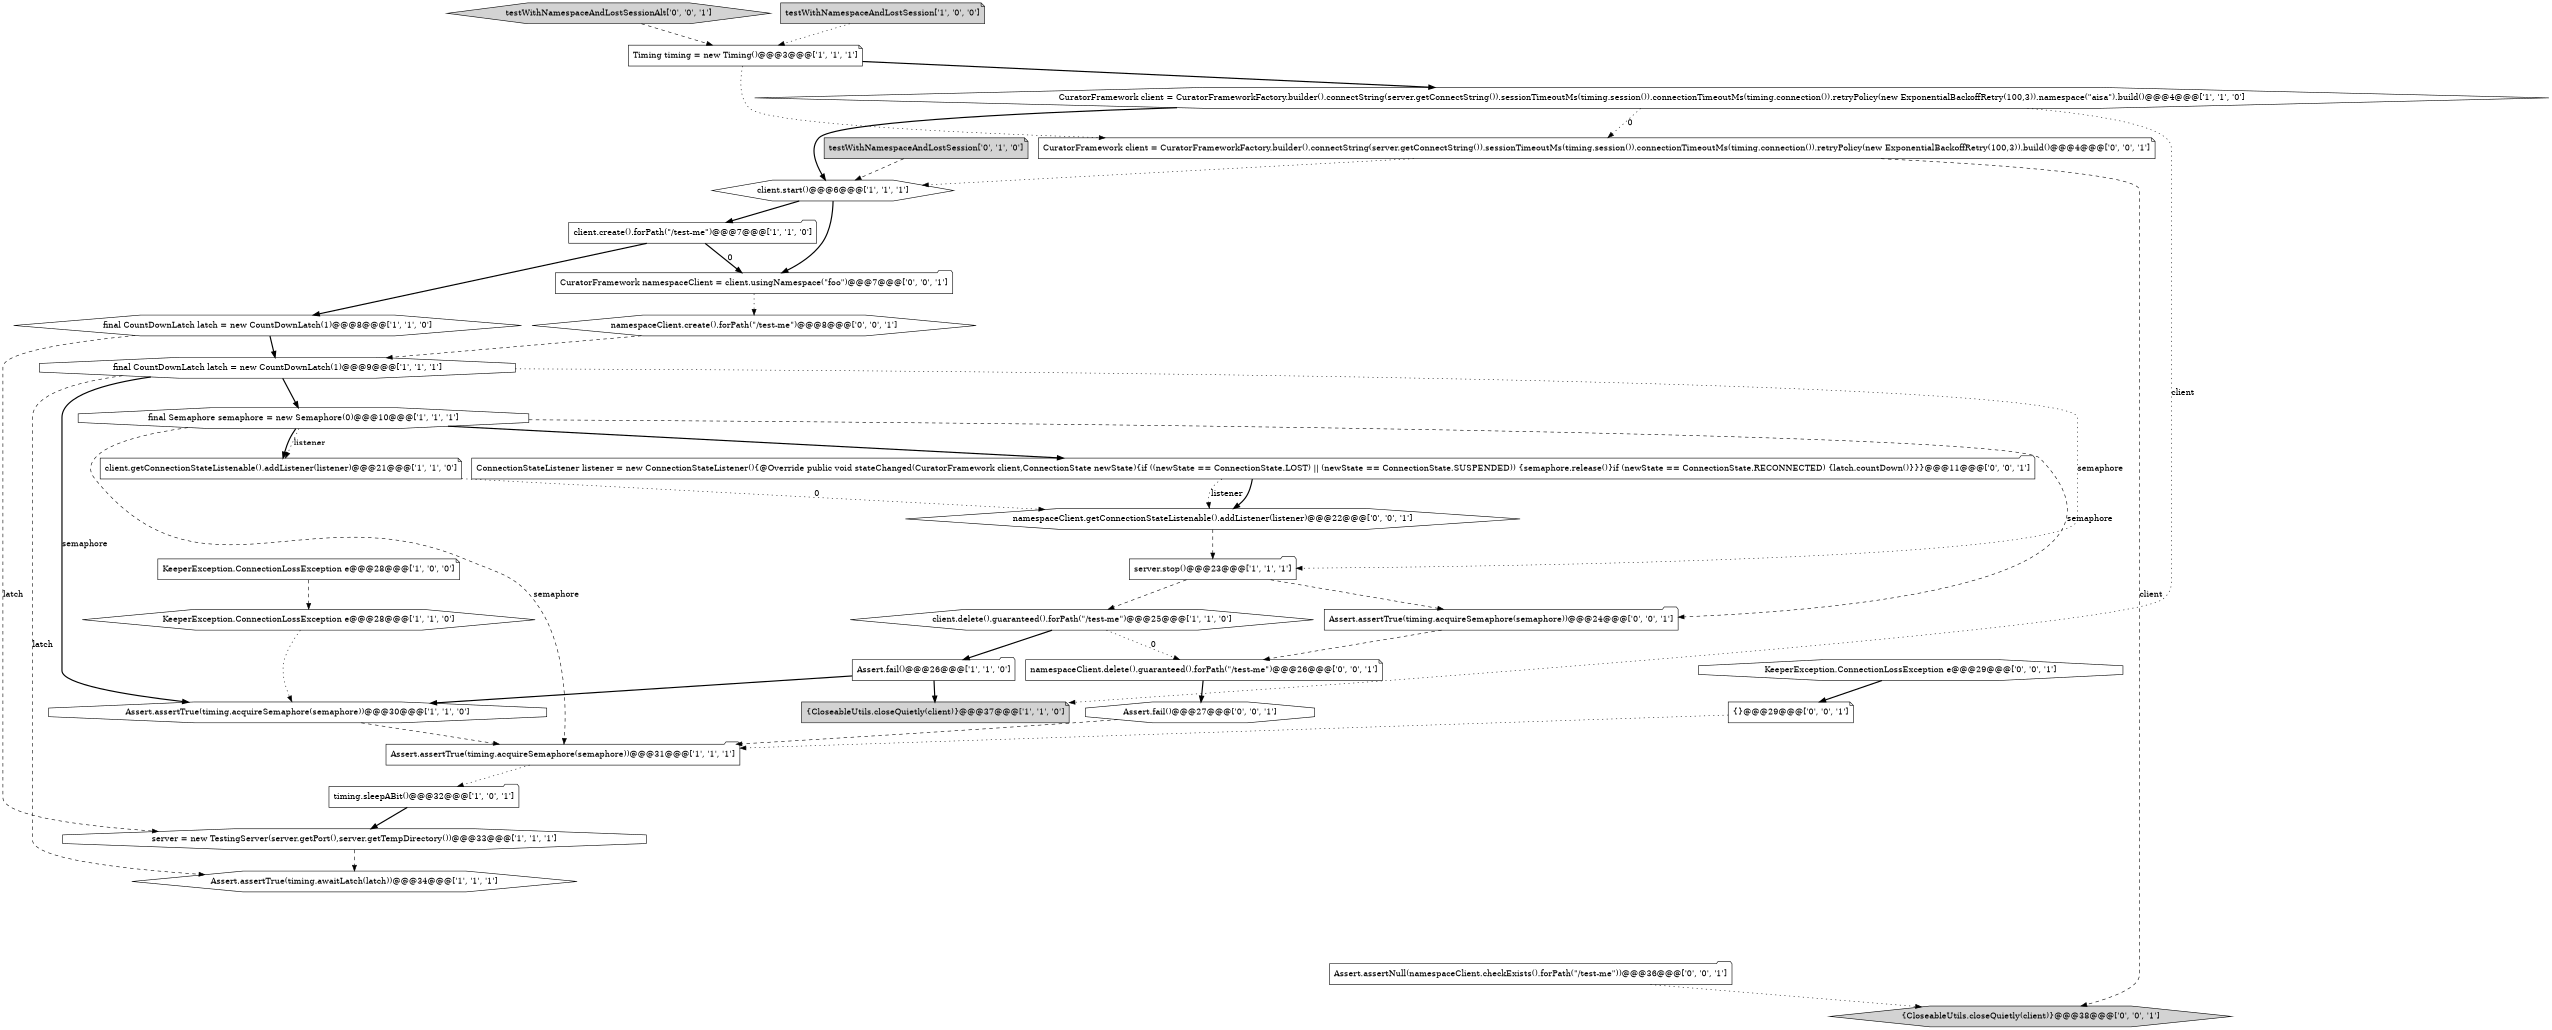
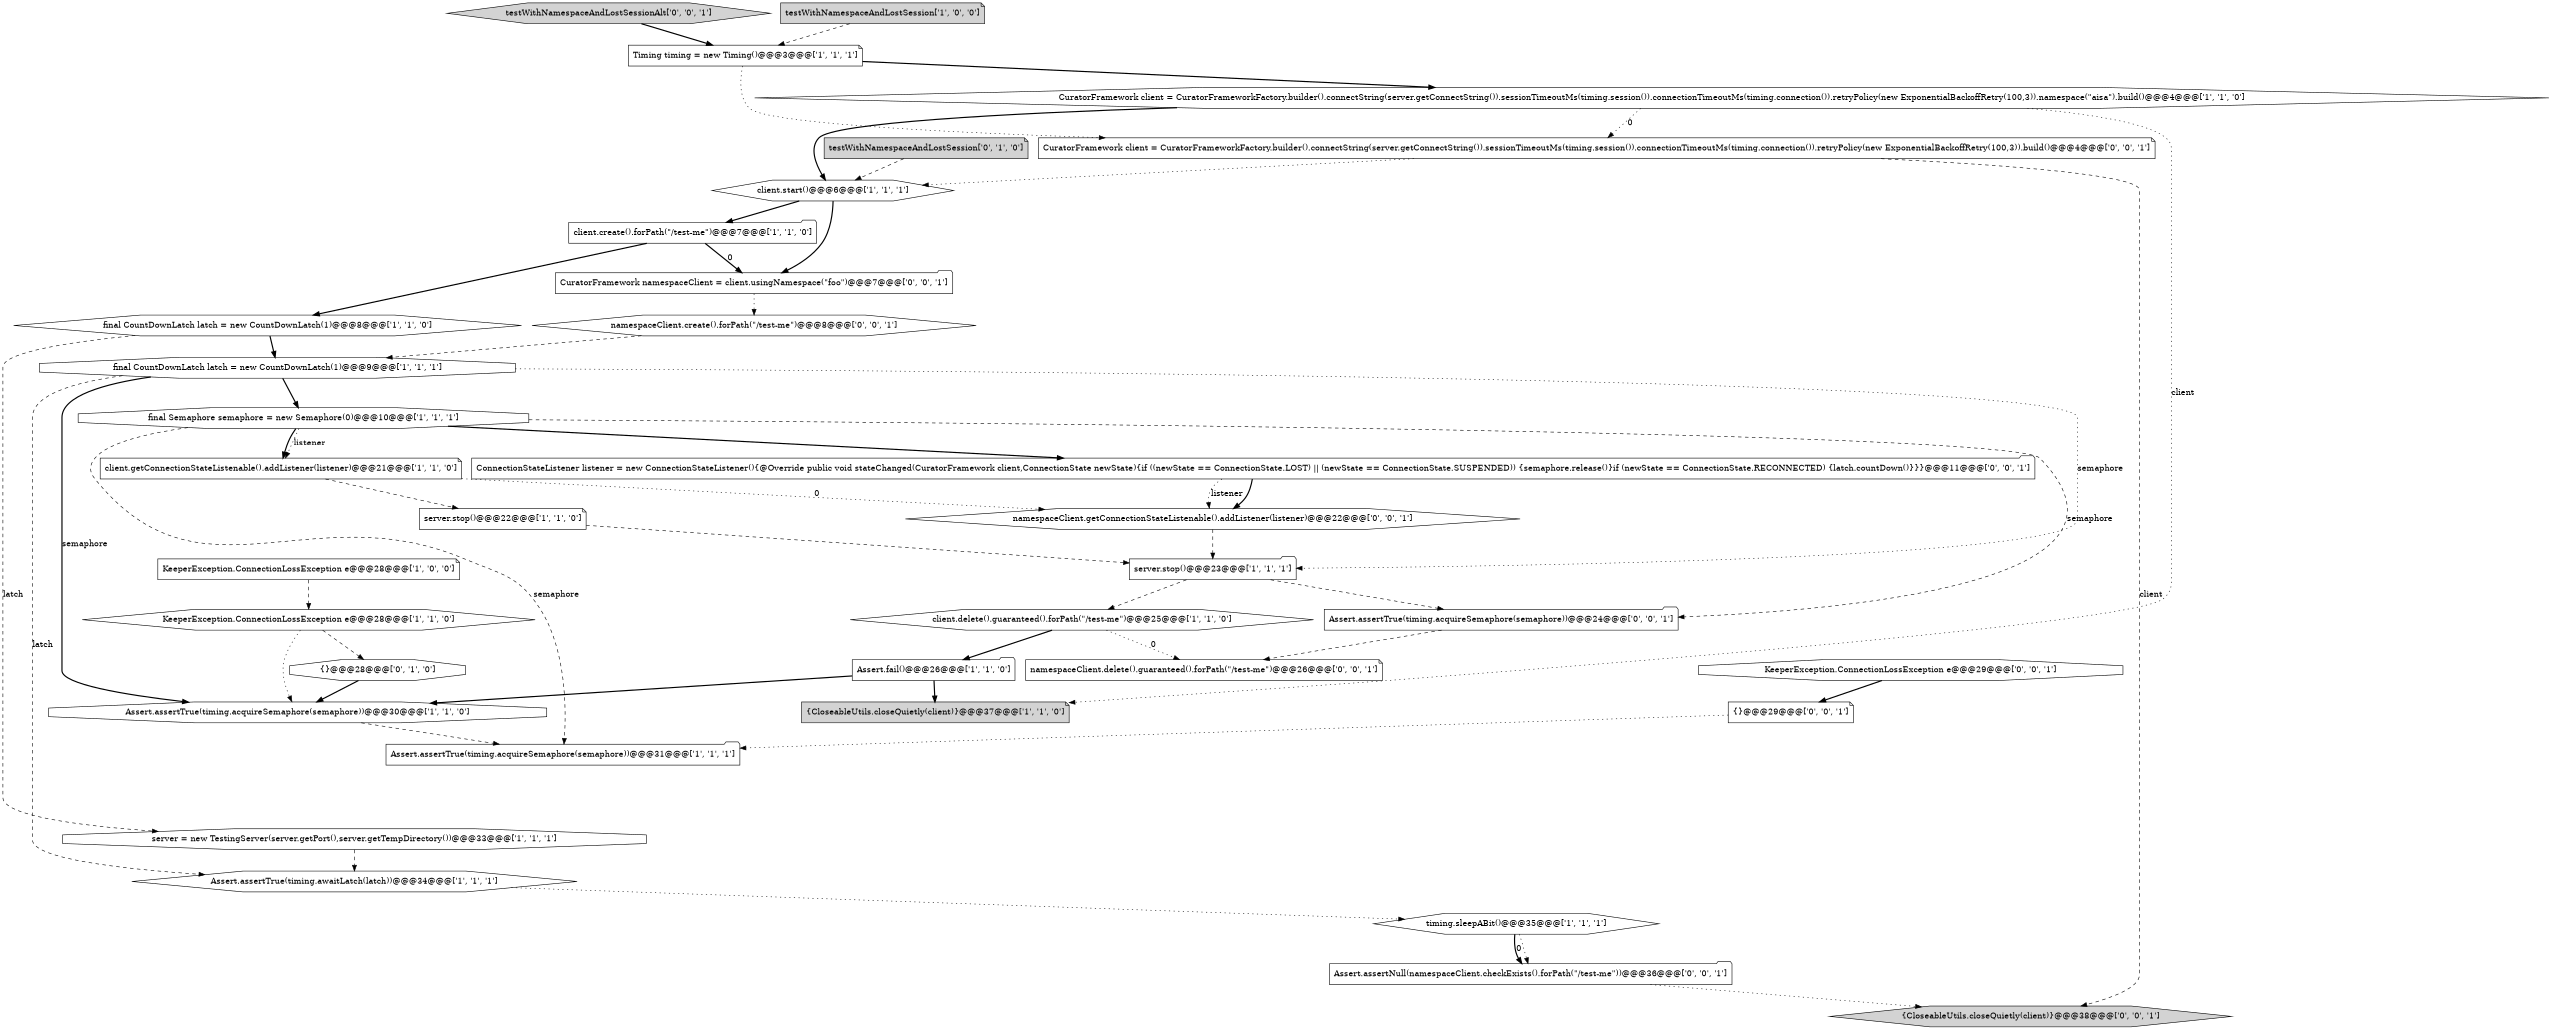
  digraph {
    node [fillcolor=white shape=hexagon style=filled]
    edge [style=bold]
    n1 [label="server = new TestingServer(server.getPort(),server.getTempDirectory())@@@33@@@['1', '1', '1']" shape=octagon]
    n2 [label="Assert.assertTrue(timing.awaitLatch(latch))@@@34@@@['1', '1', '1']"]
    n3 [label="Assert.fail()@@@26@@@['1', '1', '0']" shape=folder]
    n4 [label="Assert.assertTrue(timing.acquireSemaphore(semaphore))@@@30@@@['1', '1', '0']" shape=octagon]
    n5 [fillcolor=lightgray label="{CloseableUtils.closeQuietly(client)}@@@37@@@['1', '1', '0']" shape=note]
    n6 [label="Assert.assertTrue(timing.acquireSemaphore(semaphore))@@@31@@@['1', '1', '1']" shape=folder]
    n7 [label="client.getConnectionStateListenable().addListener(listener)@@@21@@@['1', '1', '0']" shape=note]
+   n8 [label="server.stop()@@@22@@@['1', '1', '0']" shape=note]
    n9 [label="namespaceClient.getConnectionStateListenable().addListener(listener)@@@22@@@['0', '0', '1']"]
    n10 [label="server.stop()@@@23@@@['1', '1', '1']" shape=folder]
    n11 [label="Timing timing = new Timing()@@@3@@@['1', '1', '1']" shape=note]
    n12 [label="CuratorFramework client = CuratorFrameworkFactory.builder().connectString(server.getConnectString()).sessionTimeoutMs(timing.session()).connectionTimeoutMs(timing.connection()).retryPolicy(new ExponentialBackoffRetry(100,3)).namespace(\"aisa\").build()@@@4@@@['1', '1', '0']"]
    n13 [label="CuratorFramework client = CuratorFrameworkFactory.builder().connectString(server.getConnectString()).sessionTimeoutMs(timing.session()).connectionTimeoutMs(timing.connection()).retryPolicy(new ExponentialBackoffRetry(100,3)).build()@@@4@@@['0', '0', '1']" shape=note]
    n14 [label="client.start()@@@6@@@['1', '1', '1']"]
    n15 [fillcolor=lightgray label="{CloseableUtils.closeQuietly(client)}@@@38@@@['0', '0', '1']"]
    n16 [fillcolor=lightgray label="testWithNamespaceAndLostSession['0', '1', '0']" shape=note]
    n17 [label="final CountDownLatch latch = new CountDownLatch(1)@@@9@@@['1', '1', '1']" shape=octagon]
    n18 [label="final Semaphore semaphore = new Semaphore(0)@@@10@@@['1', '1', '1']" shape=octagon]
    n19 [label="client.delete().guaranteed().forPath(\"/test-me\")@@@25@@@['1', '1', '0']"]
    n20 [label="Assert.assertTrue(timing.acquireSemaphore(semaphore))@@@24@@@['0', '0', '1']" shape=folder]
+   n21 [label="timing.sleepABit()@@@35@@@['1', '1', '1']"]
    n22 [label="ConnectionStateListener listener = new ConnectionStateListener(){@Override public void stateChanged(CuratorFramework client,ConnectionState newState){if ((newState == ConnectionState.LOST) || (newState == ConnectionState.SUSPENDED)) {semaphore.release()}if (newState == ConnectionState.RECONNECTED) {latch.countDown()}}}@@@11@@@['0', '0', '1']" shape=folder]
    n23 [label="CuratorFramework namespaceClient = client.usingNamespace(\"foo\")@@@7@@@['0', '0', '1']" shape=folder]
    n24 [label="namespaceClient.create().forPath(\"/test-me\")@@@8@@@['0', '0', '1']"]
    n25 [label="namespaceClient.delete().guaranteed().forPath(\"/test-me\")@@@26@@@['0', '0', '1']" shape=note]
-   n26 [label="Assert.fail()@@@27@@@['0', '0', '1']" shape=octagon]
-   n27 [label="timing.sleepABit()@@@32@@@['1', '0', '1']" shape=folder]
    n28 [label="Assert.assertNull(namespaceClient.checkExists().forPath(\"/test-me\"))@@@36@@@['0', '0', '1']" shape=folder]
+   n29 [label="{}@@@28@@@['0', '1', '0']" shape=octagon]
    n30 [label="client.create().forPath(\"/test-me\")@@@7@@@['1', '1', '0']" shape=folder]
    n31 [label="KeeperException.ConnectionLossException e@@@28@@@['1', '0', '0']" shape=note]
    n32 [label="KeeperException.ConnectionLossException e@@@28@@@['1', '1', '0']"]
    n33 [label="final CountDownLatch latch = new CountDownLatch(1)@@@8@@@['1', '1', '0']"]
    n34 [label="KeeperException.ConnectionLossException e@@@29@@@['0', '0', '1']" shape=octagon]
    n35 [label="{}@@@29@@@['0', '0', '1']" shape=note]
    n36 [fillcolor=lightgray label="testWithNamespaceAndLostSessionAlt['0', '0', '1']"]
    n37 [fillcolor=lightgray label="testWithNamespaceAndLostSession['1', '0', '0']" shape=note]
    n1 -> n2 [style=dashed]
+   n2 -> n21 [style=dotted]
    n3 -> n4
    n3 -> n5
    n4 -> n6 [style=dashed]
-   n6 -> n27 [style=dotted]
+   n7 -> n8 [style=dashed]
    n7 -> n9 [label=0 style=dotted]
+   n8 -> n10 [style=dashed]
    n9 -> n10 [style=dashed]
    n10 -> n19 [style=dashed]
    n10 -> n20 [style=dashed]
    n11 -> n12
    n11 -> n13 [style=dotted]
    n12 -> n5 [label=client style=dotted]
    n12 -> n13 [label=0 style=dotted]
    n12 -> n14
    n13 -> n14 [style=dotted]
    n13 -> n15 [label=client style=dashed]
    n14 -> n23
    n14 -> n30
    n16 -> n14 [style=dashed]
    n17 -> n2 [label=latch style=dashed]
    n17 -> n4 [label=semaphore]
    n17 -> n10 [label=semaphore style=dotted]
    n17 -> n18
    n18 -> n6 [label=semaphore style=dashed]
    n18 -> n7
    n18 -> n7 [label=listener style=dotted]
    n18 -> n20 [label=semaphore style=dashed]
    n18 -> n22
    n19 -> n3
    n19 -> n25 [label=0 style=dotted]
    n20 -> n25 [style=dashed]
+   n21 -> n28 [style=dotted]
+   n21 -> n28 [label=0]
    n22 -> n9
    n22 -> n9 [label=listener style=dotted]
    n23 -> n24 [style=dotted]
    n24 -> n17 [style=dashed]
-   n25 -> n26
-   n26 -> n6 [style=dashed]
-   n27 -> n1
    n28 -> n15 [style=dotted]
+   n29 -> n4
    n30 -> n23 [label=0]
    n30 -> n33
    n31 -> n32 [style=dashed]
    n32 -> n4 [style=dotted]
+   n32 -> n29 [style=dashed]
    n33 -> n1 [label=latch style=dashed]
    n33 -> n17
    n34 -> n35
    n35 -> n6 [style=dotted]
-   n36 -> n11 [style=dashed]
-   n37 -> n11 [style=dotted]
+   n36 -> n11
+   n37 -> n11 [style=dashed]
  }
